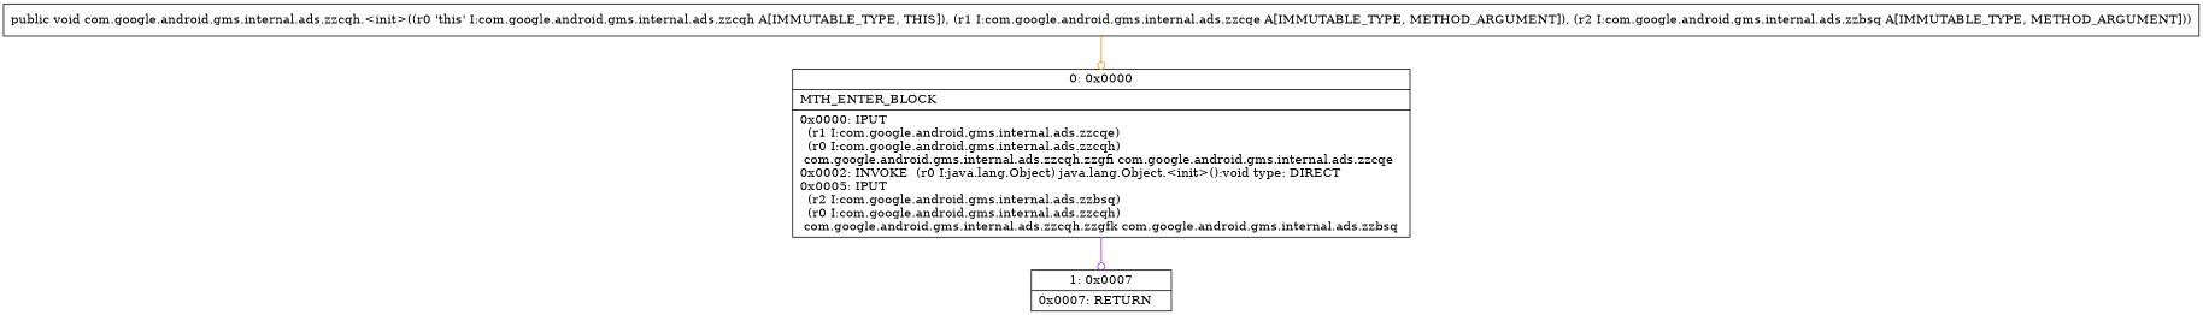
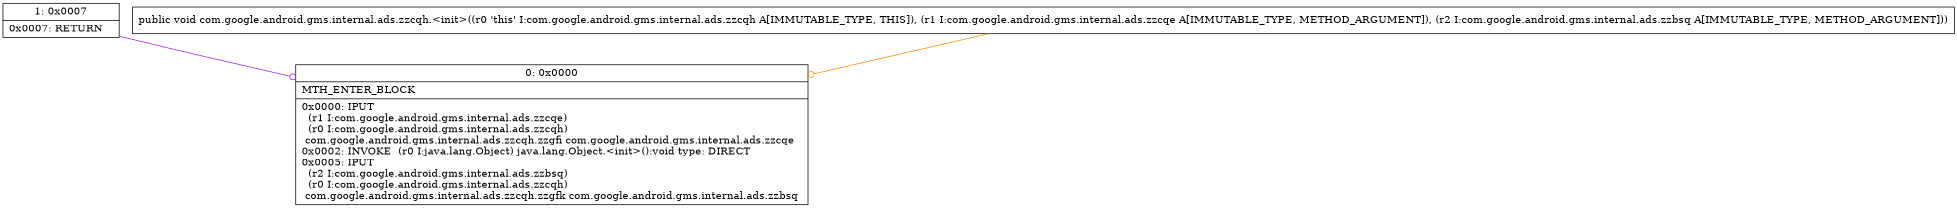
  digraph {
    node [shape=record]
    edge [arrowhead=odot]
    n1 [label="{0\:\ 0x0000|MTH_ENTER_BLOCK\l|0x0000: IPUT  \l  (r1 I:com.google.android.gms.internal.ads.zzcqe)\l  (r0 I:com.google.android.gms.internal.ads.zzcqh)\l com.google.android.gms.internal.ads.zzcqh.zzgfi com.google.android.gms.internal.ads.zzcqe \l0x0002: INVOKE  (r0 I:java.lang.Object) java.lang.Object.\<init\>():void type: DIRECT \l0x0005: IPUT  \l  (r2 I:com.google.android.gms.internal.ads.zzbsq)\l  (r0 I:com.google.android.gms.internal.ads.zzcqh)\l com.google.android.gms.internal.ads.zzcqh.zzgfk com.google.android.gms.internal.ads.zzbsq \l}"]
    n2 [label="{1\:\ 0x0007|0x0007: RETURN   \l}"]
    n3 [label="{public void com.google.android.gms.internal.ads.zzcqh.\<init\>((r0 'this' I:com.google.android.gms.internal.ads.zzcqh A[IMMUTABLE_TYPE, THIS]), (r1 I:com.google.android.gms.internal.ads.zzcqe A[IMMUTABLE_TYPE, METHOD_ARGUMENT]), (r2 I:com.google.android.gms.internal.ads.zzbsq A[IMMUTABLE_TYPE, METHOD_ARGUMENT])) }"]
-   n1 -> n2 [color=purple]
+   n2 -> n1 [color=purple]
    n3 -> n1 [color=darkorange]
  }
